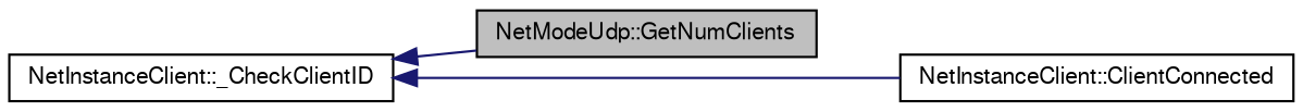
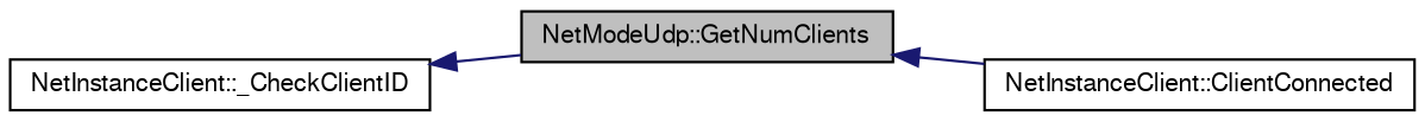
  digraph {
    rankdir=LR
    node [color=black fillcolor=white fontname=FreeSans fontsize=10 shape=record style=filled]
    edge [color=midnightblue dir=back fontname=FreeSans fontsize=10 labelfontname=FreeSans labelfontsize=10 style=solid]
    n1 [fillcolor=grey75 fontcolor=black height=0.2 label="NetModeUdp::GetNumClients" width=0.4]
    n2 [height=0.2 label="NetInstanceClient::_CheckClientID" width=0.4]
    n3 [height=0.2 label="NetInstanceClient::ClientConnected" width=0.4]
    n2 -> n1
-   n2 -> n3
+   n1 -> n3
  }
